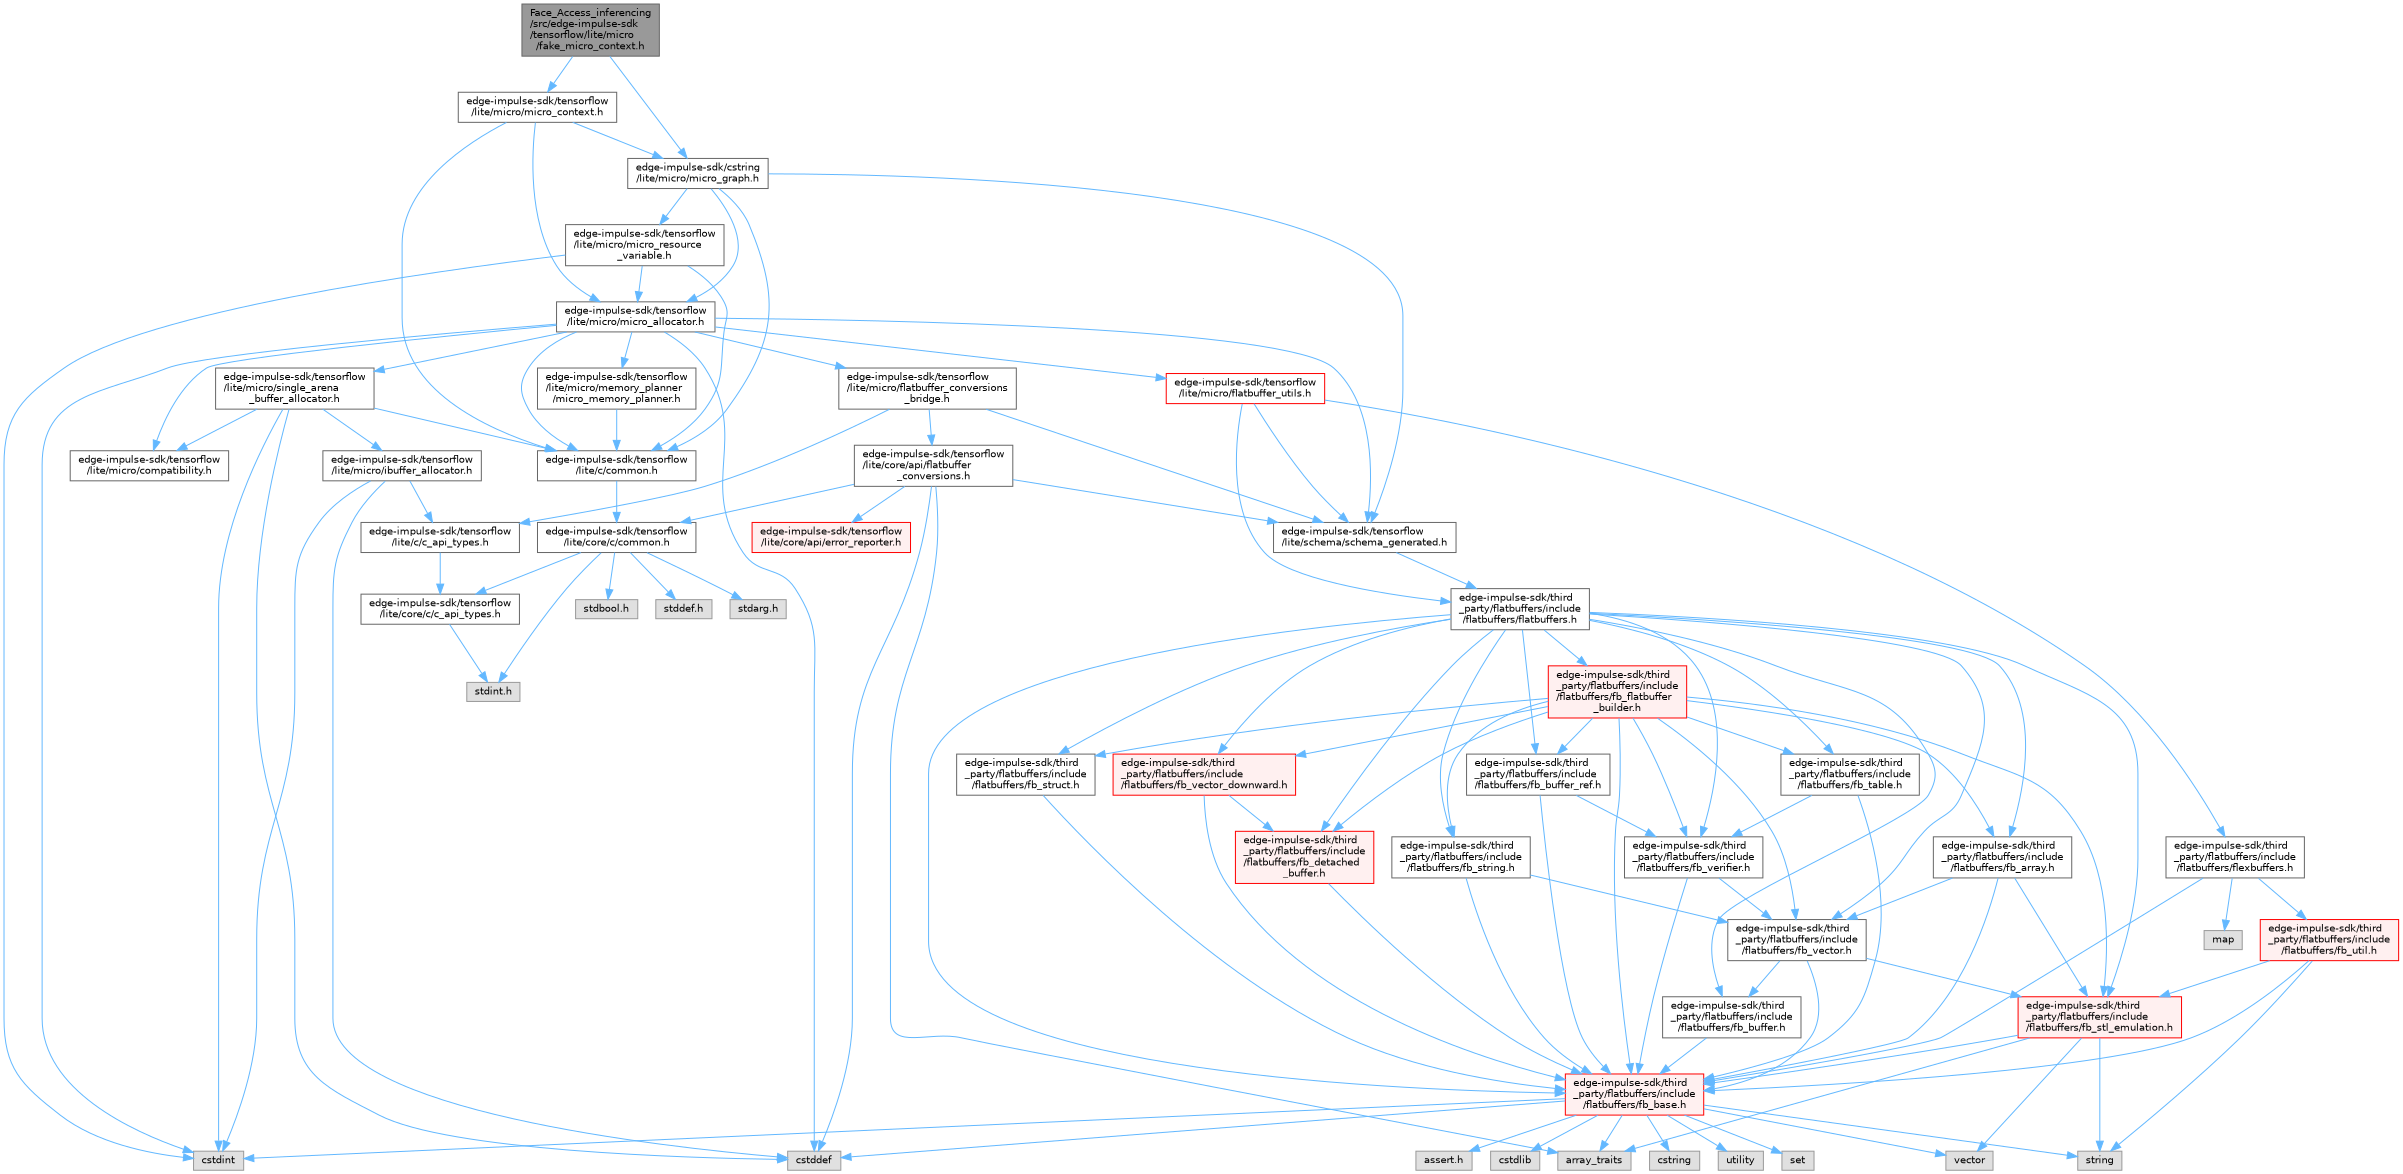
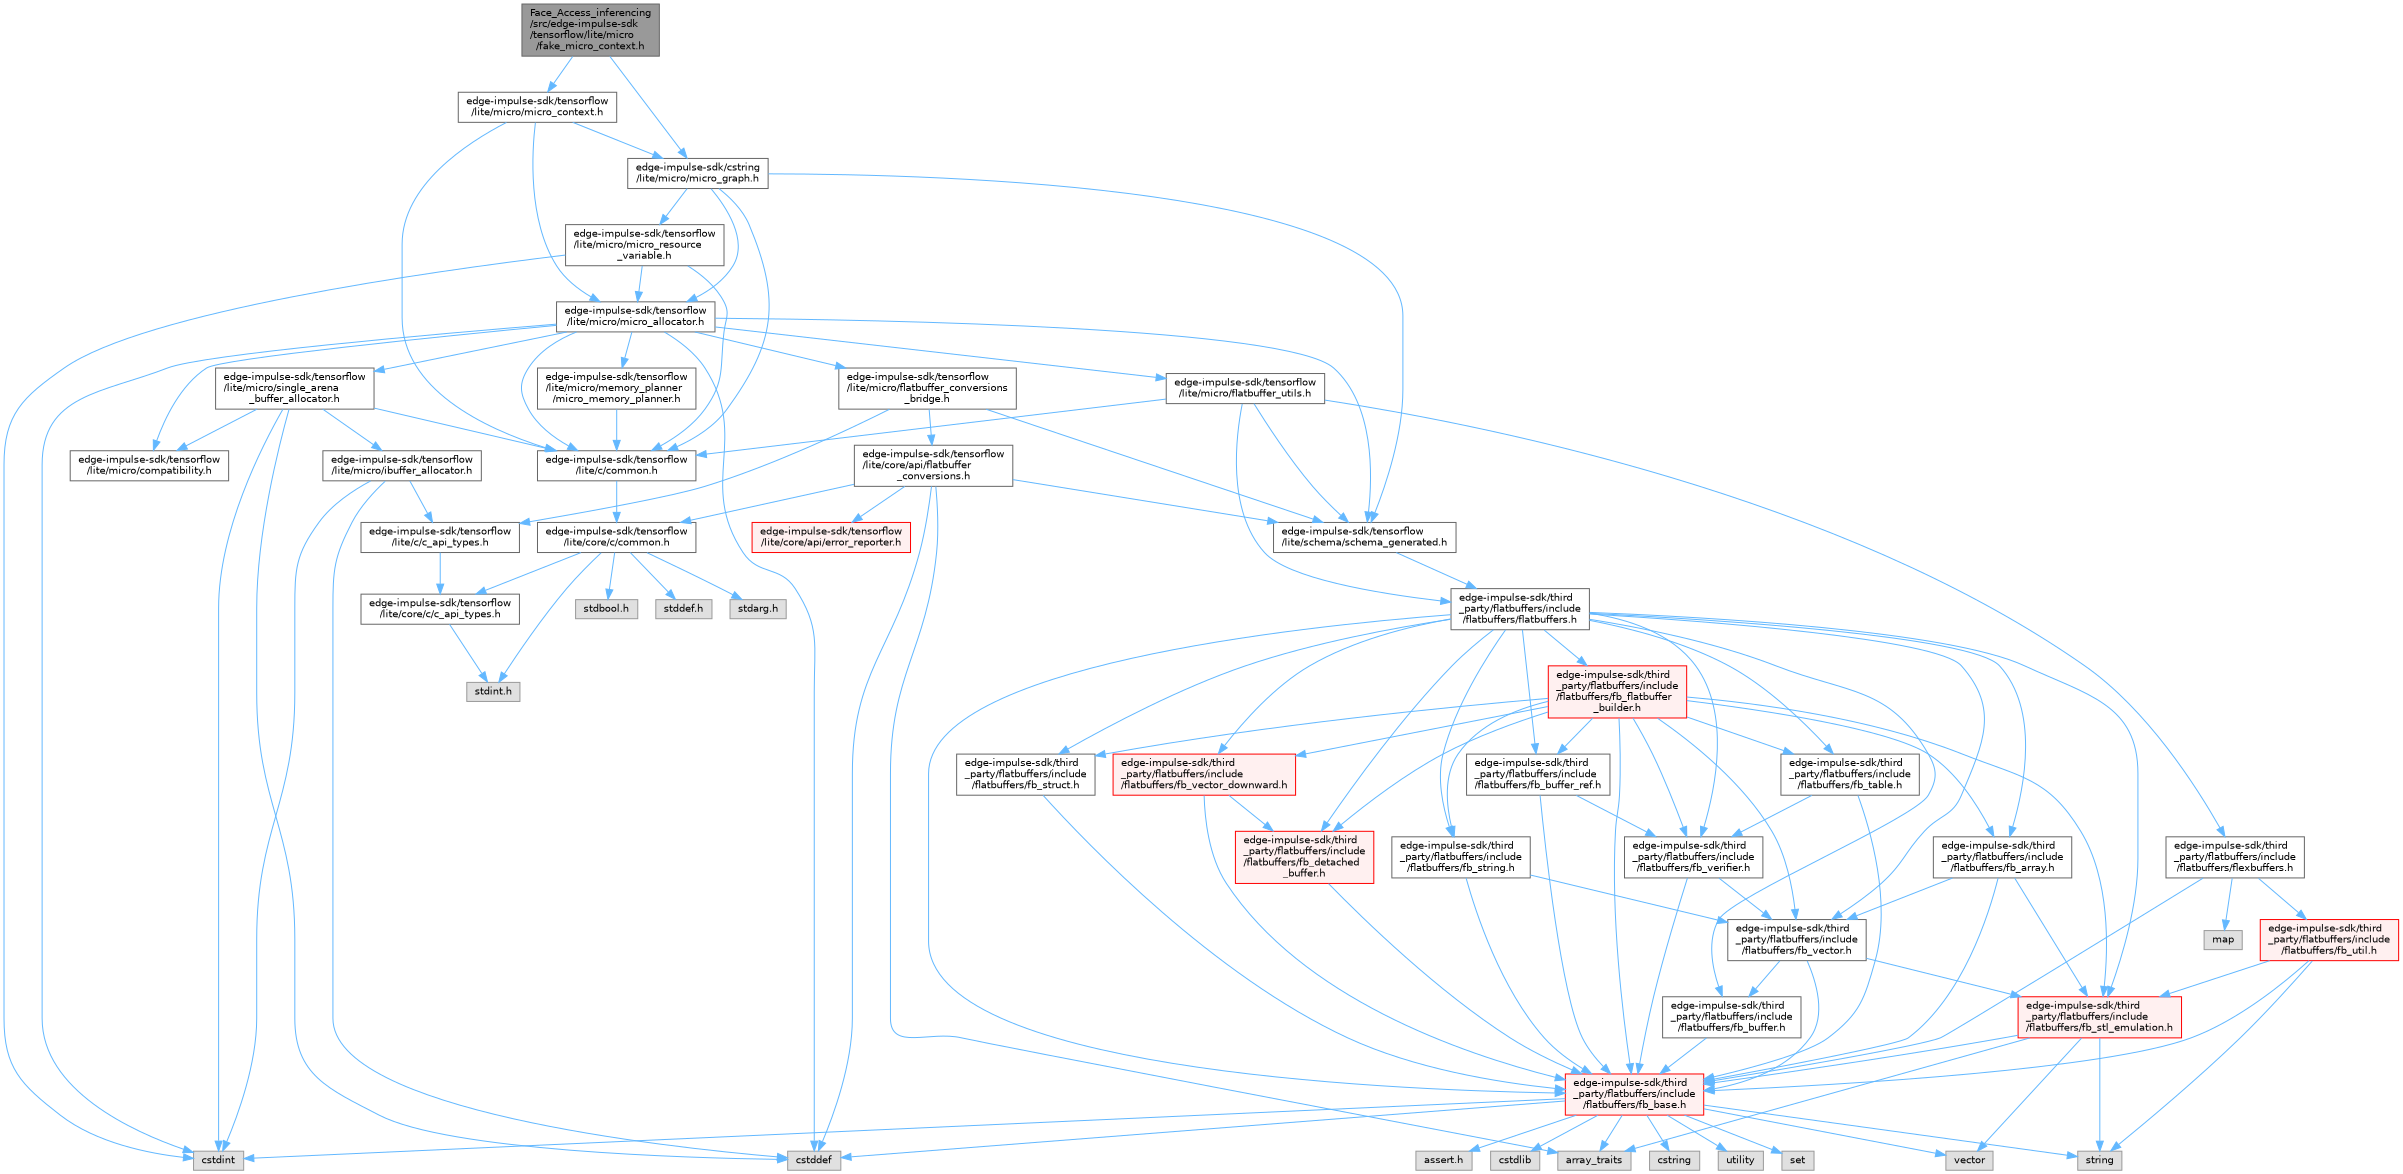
  digraph {
    node [color=grey40 fillcolor=white fontname=Helvetica fontsize=10 shape=box style=filled]
    edge [color=steelblue1 fontname=Helvetica fontsize=10 labelfontname=Helvetica labelfontsize=10 style=solid]
    n1 [color=gray40 fillcolor=grey60 fontcolor=black height=0.2 label="Face_Access_inferencing\l/src/edge-impulse-sdk\l/tensorflow/lite/micro\l/fake_micro_context.h" width=0.4]
    n2 [height=0.2 label="edge-impulse-sdk/tensorflow\l/lite/micro/micro_context.h" width=0.4]
    n3 [height=0.2 label="edge-impulse-sdk/cstring\l/lite/micro/micro_graph.h" width=0.4]
    n4 [height=0.2 label="edge-impulse-sdk/tensorflow\l/lite/c/common.h" width=0.4]
    n5 [height=0.2 label="edge-impulse-sdk/tensorflow\l/lite/micro/micro_allocator.h" width=0.4]
    n6 [height=0.2 label="edge-impulse-sdk/tensorflow\l/lite/schema/schema_generated.h" width=0.4]
    n7 [height=0.2 label="edge-impulse-sdk/tensorflow\l/lite/micro/micro_resource\l_variable.h" width=0.4]
    n8 [height=0.2 label="edge-impulse-sdk/tensorflow\l/lite/core/c/common.h" width=0.4]
    n9 [color=grey60 fillcolor="#E0E0E0" height=0.2 label=cstddef width=0.4]
    n10 [color=grey60 fillcolor="#E0E0E0" height=0.2 label=cstdint width=0.4]
    n11 [height=0.2 label="edge-impulse-sdk/tensorflow\l/lite/micro/single_arena\l_buffer_allocator.h" width=0.4]
    n12 [height=0.2 label="edge-impulse-sdk/tensorflow\l/lite/micro/compatibility.h" width=0.4]
-   n13 [color=red height=0.2 label="edge-impulse-sdk/tensorflow\l/lite/micro/flatbuffer_utils.h" width=0.4]
+   n13 [height=0.2 label="edge-impulse-sdk/tensorflow\l/lite/micro/flatbuffer_utils.h" width=0.4]
    n14 [height=0.2 label="edge-impulse-sdk/tensorflow\l/lite/micro/memory_planner\l/micro_memory_planner.h" width=0.4]
    n15 [height=0.2 label="edge-impulse-sdk/tensorflow\l/lite/micro/flatbuffer_conversions\l_bridge.h" width=0.4]
    n16 [color=grey60 fillcolor="#E0E0E0" height=0.2 label="stdarg.h" width=0.4]
    n17 [color=grey60 fillcolor="#E0E0E0" height=0.2 label="stdbool.h" width=0.4]
    n18 [color=grey60 fillcolor="#E0E0E0" height=0.2 label="stddef.h" width=0.4]
    n19 [color=grey60 fillcolor="#E0E0E0" height=0.2 label="stdint.h" width=0.4]
    n20 [height=0.2 label="edge-impulse-sdk/tensorflow\l/lite/core/c/c_api_types.h" width=0.4]
    n21 [height=0.2 label="edge-impulse-sdk/tensorflow\l/lite/micro/ibuffer_allocator.h" width=0.4]
    n22 [height=0.2 label="edge-impulse-sdk/third\l_party/flatbuffers/include\l/flatbuffers/flatbuffers.h" width=0.4]
    n23 [height=0.2 label="edge-impulse-sdk/third\l_party/flatbuffers/include\l/flatbuffers/flexbuffers.h" width=0.4]
    n24 [height=0.2 label="edge-impulse-sdk/tensorflow\l/lite/c/c_api_types.h" width=0.4]
    n25 [height=0.2 label="edge-impulse-sdk/tensorflow\l/lite/core/api/flatbuffer\l_conversions.h" width=0.4]
    n26 [height=0.2 label="edge-impulse-sdk/third\l_party/flatbuffers/include\l/flatbuffers/fb_array.h" width=0.4]
    n27 [color=red fillcolor="#FFF0F0" height=0.2 label="edge-impulse-sdk/third\l_party/flatbuffers/include\l/flatbuffers/fb_base.h" width=0.4]
    n28 [color=red fillcolor="#FFF0F0" height=0.2 label="edge-impulse-sdk/third\l_party/flatbuffers/include\l/flatbuffers/fb_stl_emulation.h" width=0.4]
    n29 [height=0.2 label="edge-impulse-sdk/third\l_party/flatbuffers/include\l/flatbuffers/fb_vector.h" width=0.4]
    n30 [height=0.2 label="edge-impulse-sdk/third\l_party/flatbuffers/include\l/flatbuffers/fb_buffer.h" width=0.4]
    n31 [height=0.2 label="edge-impulse-sdk/third\l_party/flatbuffers/include\l/flatbuffers/fb_buffer_ref.h" width=0.4]
    n32 [height=0.2 label="edge-impulse-sdk/third\l_party/flatbuffers/include\l/flatbuffers/fb_verifier.h" width=0.4]
    n33 [color=red fillcolor="#FFF0F0" height=0.2 label="edge-impulse-sdk/third\l_party/flatbuffers/include\l/flatbuffers/fb_detached\l_buffer.h" width=0.4]
    n34 [color=red fillcolor="#FFF0F0" height=0.2 label="edge-impulse-sdk/third\l_party/flatbuffers/include\l/flatbuffers/fb_flatbuffer\l_builder.h" width=0.4]
    n35 [height=0.2 label="edge-impulse-sdk/third\l_party/flatbuffers/include\l/flatbuffers/fb_string.h" width=0.4]
    n36 [height=0.2 label="edge-impulse-sdk/third\l_party/flatbuffers/include\l/flatbuffers/fb_struct.h" width=0.4]
    n37 [height=0.2 label="edge-impulse-sdk/third\l_party/flatbuffers/include\l/flatbuffers/fb_table.h" width=0.4]
    n38 [color=red fillcolor="#FFF0F0" height=0.2 label="edge-impulse-sdk/third\l_party/flatbuffers/include\l/flatbuffers/fb_vector_downward.h" width=0.4]
    n39 [color=grey60 fillcolor="#E0E0E0" height=0.2 label=map width=0.4]
    n40 [color=red fillcolor="#FFF0F0" height=0.2 label="edge-impulse-sdk/third\l_party/flatbuffers/include\l/flatbuffers/fb_util.h" width=0.4]
    n41 [color=grey60 fillcolor="#E0E0E0" height=0.2 label="assert.h" width=0.4]
    n42 [color=grey60 fillcolor="#E0E0E0" height=0.2 label=cstdlib width=0.4]
    n43 [color=grey60 fillcolor="#E0E0E0" height=0.2 label=cstring width=0.4]
    n44 [color=grey60 fillcolor="#E0E0E0" height=0.2 label=utility width=0.4]
    n45 [color=grey60 fillcolor="#E0E0E0" height=0.2 label=string width=0.4]
    n46 [color=grey60 fillcolor="#E0E0E0" height=0.2 label=array_traits width=0.4]
    n47 [color=grey60 fillcolor="#E0E0E0" height=0.2 label=vector width=0.4]
    n48 [color=grey60 fillcolor="#E0E0E0" height=0.2 label=set width=0.4]
    n49 [color=red fillcolor="#FFF0F0" height=0.2 label="edge-impulse-sdk/tensorflow\l/lite/core/api/error_reporter.h" width=0.4]
    n1 -> n2
    n1 -> n3
    n2 -> n3
    n2 -> n4
    n2 -> n5
    n3 -> n4
    n3 -> n5
    n3 -> n6
    n3 -> n7
    n4 -> n8
    n5 -> n4
    n5 -> n6
    n5 -> n9
    n5 -> n10
    n5 -> n11
    n5 -> n12
    n5 -> n13
    n5 -> n14
    n5 -> n15
    n6 -> n22
    n7 -> n4
    n7 -> n5
    n7 -> n10
    n8 -> n16
    n8 -> n17
    n8 -> n18
    n8 -> n19
    n8 -> n20
    n11 -> n4
    n11 -> n9
    n11 -> n10
    n11 -> n12
    n11 -> n21
+   n13 -> n4
    n13 -> n6
    n13 -> n22
    n13 -> n23
    n14 -> n4
    n15 -> n6
    n15 -> n24
    n15 -> n25
    n20 -> n19
    n21 -> n9
    n21 -> n10
    n21 -> n24
    n22 -> n26
    n22 -> n27
    n22 -> n28
    n22 -> n29
    n22 -> n30
    n22 -> n31
    n22 -> n32
    n22 -> n33
    n22 -> n34
    n22 -> n35
    n22 -> n36
    n22 -> n37
    n22 -> n38
    n23 -> n27
    n23 -> n39
    n23 -> n40
    n24 -> n20
    n25 -> n6
    n25 -> n8
    n25 -> n9
    n25 -> n46
    n25 -> n49
    n26 -> n27
    n26 -> n28
    n26 -> n29
    n27 -> n9
    n27 -> n10
    n27 -> n41
    n27 -> n42
    n27 -> n43
    n27 -> n44
    n27 -> n45
    n27 -> n46
    n27 -> n47
    n27 -> n48
    n28 -> n27
    n28 -> n45
    n28 -> n46
    n28 -> n47
    n29 -> n27
    n29 -> n28
    n29 -> n30
    n30 -> n27
    n31 -> n27
    n31 -> n32
    n32 -> n27
    n32 -> n29
    n33 -> n27
    n34 -> n26
    n34 -> n27
    n34 -> n28
    n34 -> n29
    n34 -> n31
    n34 -> n32
    n34 -> n33
    n34 -> n35
    n34 -> n36
    n34 -> n37
    n34 -> n38
    n35 -> n27
    n35 -> n29
    n36 -> n27
    n37 -> n27
    n37 -> n32
    n38 -> n27
    n38 -> n33
    n40 -> n27
    n40 -> n28
    n40 -> n45
  }
